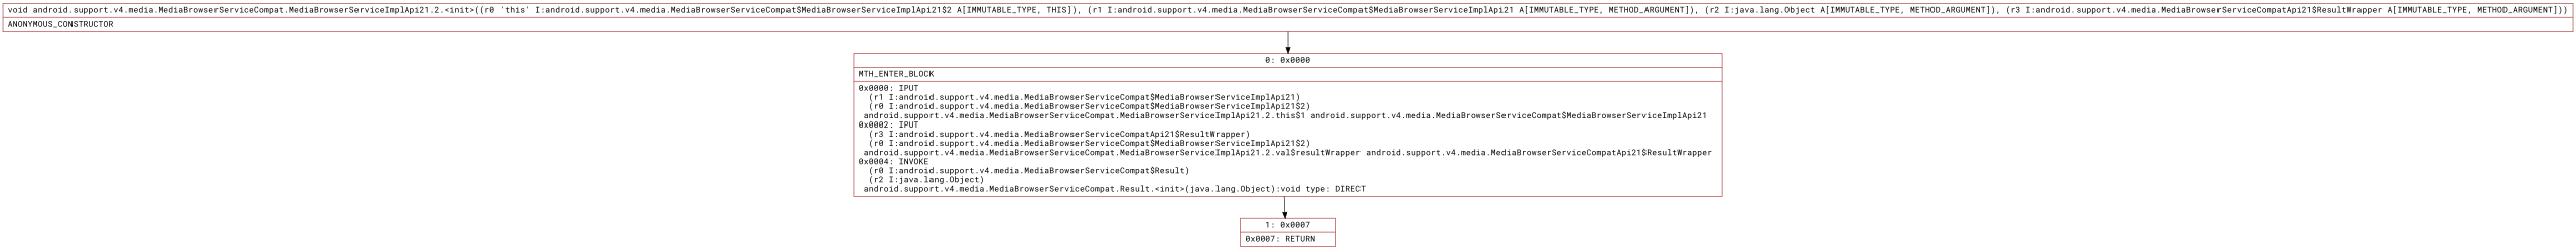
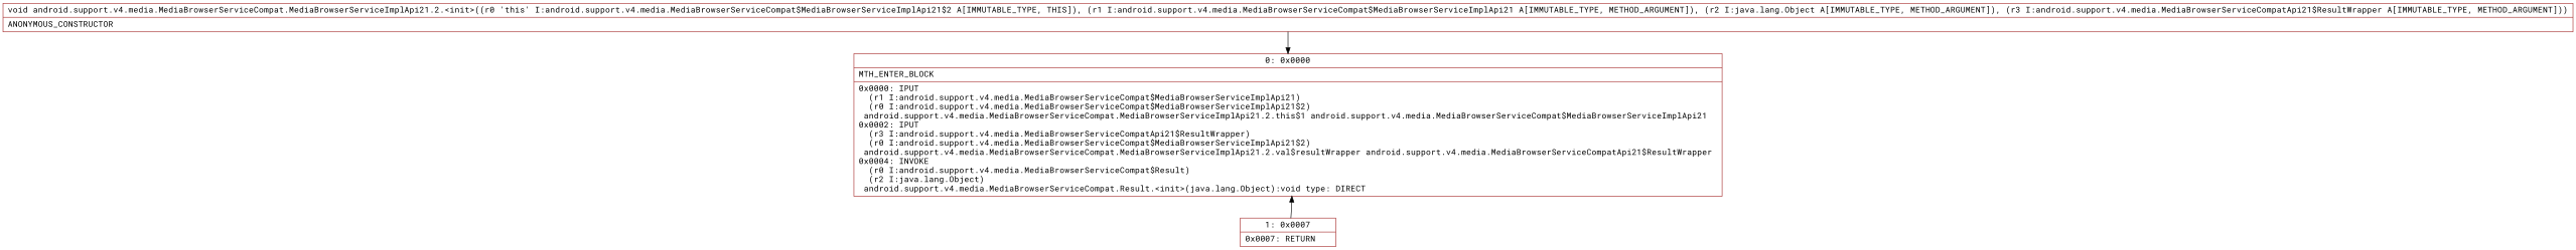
  digraph {
    fontname="Roboto Mono"
    node [shape=record color=brown fontname="Roboto Mono"]
    edge [arrowhead=normal fontname="Roboto Mono"]
    n1 [label="{0\:\ 0x0000|MTH_ENTER_BLOCK\l|0x0000: IPUT  \l  (r1 I:android.support.v4.media.MediaBrowserServiceCompat$MediaBrowserServiceImplApi21)\l  (r0 I:android.support.v4.media.MediaBrowserServiceCompat$MediaBrowserServiceImplApi21$2)\l android.support.v4.media.MediaBrowserServiceCompat.MediaBrowserServiceImplApi21.2.this$1 android.support.v4.media.MediaBrowserServiceCompat$MediaBrowserServiceImplApi21 \l0x0002: IPUT  \l  (r3 I:android.support.v4.media.MediaBrowserServiceCompatApi21$ResultWrapper)\l  (r0 I:android.support.v4.media.MediaBrowserServiceCompat$MediaBrowserServiceImplApi21$2)\l android.support.v4.media.MediaBrowserServiceCompat.MediaBrowserServiceImplApi21.2.val$resultWrapper android.support.v4.media.MediaBrowserServiceCompatApi21$ResultWrapper \l0x0004: INVOKE  \l  (r0 I:android.support.v4.media.MediaBrowserServiceCompat$Result)\l  (r2 I:java.lang.Object)\l android.support.v4.media.MediaBrowserServiceCompat.Result.\<init\>(java.lang.Object):void type: DIRECT \l}"]
    n2 [label="{1\:\ 0x0007|0x0007: RETURN   \l}"]
    n3 [label="{void android.support.v4.media.MediaBrowserServiceCompat.MediaBrowserServiceImplApi21.2.\<init\>((r0 'this' I:android.support.v4.media.MediaBrowserServiceCompat$MediaBrowserServiceImplApi21$2 A[IMMUTABLE_TYPE, THIS]), (r1 I:android.support.v4.media.MediaBrowserServiceCompat$MediaBrowserServiceImplApi21 A[IMMUTABLE_TYPE, METHOD_ARGUMENT]), (r2 I:java.lang.Object A[IMMUTABLE_TYPE, METHOD_ARGUMENT]), (r3 I:android.support.v4.media.MediaBrowserServiceCompatApi21$ResultWrapper A[IMMUTABLE_TYPE, METHOD_ARGUMENT]))  | ANONYMOUS_CONSTRUCTOR\l}"]
-   n1 -> n2
+   n2 -> n1
    n3 -> n1
  }
